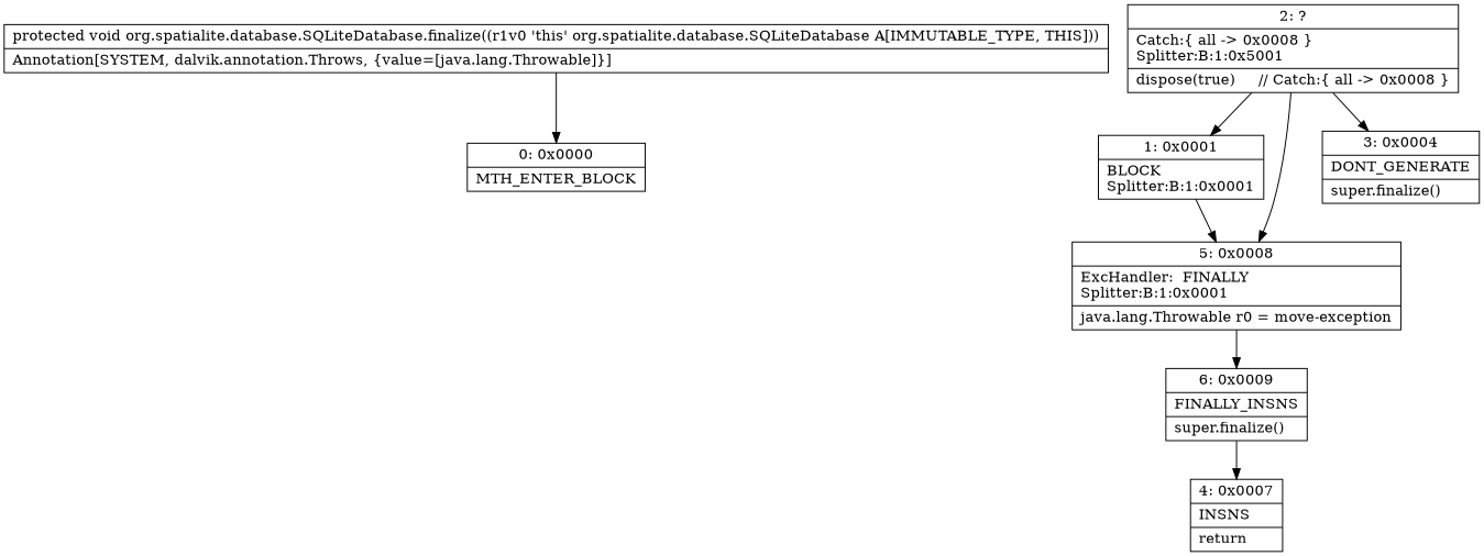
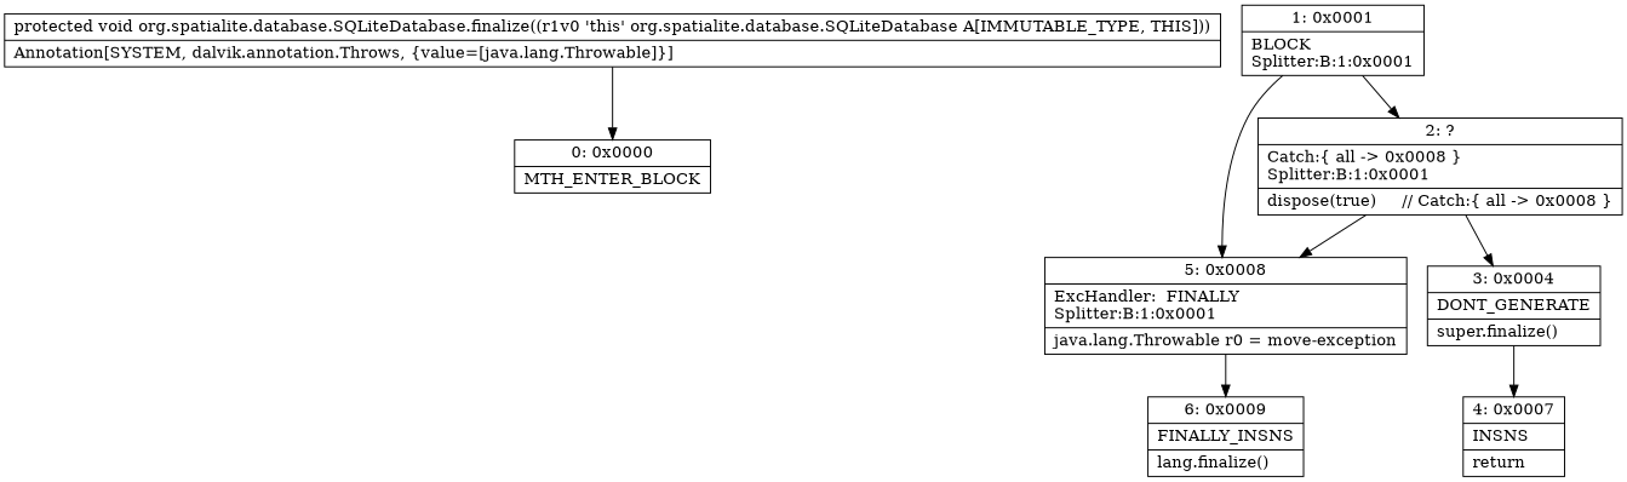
  digraph {
    node [shape=record]
    n1 [label="{0\:\ 0x0000|MTH_ENTER_BLOCK\l}"]
    n2 [label="{1\:\ 0x0001|BLOCK\lSplitter:B:1:0x0001\l}"]
-   n3 [label="{2\:\ ?|Catch:\{ all \-\> 0x0008 \}\lSplitter:B:1:0x5001\l|dispose(true)     \/\/ Catch:\{ all \-\> 0x0008 \}\l}"]
+   n3 [label="{2\:\ ?|Catch:\{ all \-\> 0x0008 \}\lSplitter:B:1:0x0001\l|dispose(true)     \/\/ Catch:\{ all \-\> 0x0008 \}\l}"]
    n4 [label="{5\:\ 0x0008|ExcHandler:  FINALLY\lSplitter:B:1:0x0001\l|java.lang.Throwable r0 = move\-exception\l}"]
    n5 [label="{3\:\ 0x0004|DONT_GENERATE\l|super.finalize()\l}"]
-   n6 [label="{6\:\ 0x0009|FINALLY_INSNS\l|super.finalize()\l}"]
+   n6 [label="{6\:\ 0x0009|FINALLY_INSNS\l|lang.finalize()\l}"]
    n7 [label="{4\:\ 0x0007|INSNS\l|return\l}"]
    n8 [label="{protected void org.spatialite.database.SQLiteDatabase.finalize((r1v0 'this' org.spatialite.database.SQLiteDatabase A[IMMUTABLE_TYPE, THIS]))  | Annotation[SYSTEM, dalvik.annotation.Throws, \{value=[java.lang.Throwable]\}]\l}"]
-   n3 -> n2
+   n2 -> n3
    n2 -> n4
    n3 -> n4
    n3 -> n5
    n4 -> n6
-   n6 -> n7
+   n5 -> n7
    n8 -> n1
  }
